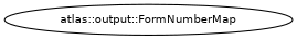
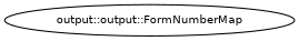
  digraph {
    rankdir=LR
-   n1 [color=black fillcolor=white fontname=Helvetica fontsize=10 height=0.2 label="atlas::output::FormNumberMap" shape=ellipse style=filled width=0.4]
+   n1 [color=black fillcolor=white fontname=Helvetica fontsize=10 height=0.2 label="output::output::FormNumberMap" shape=ellipse style=filled width=0.4]
  }
